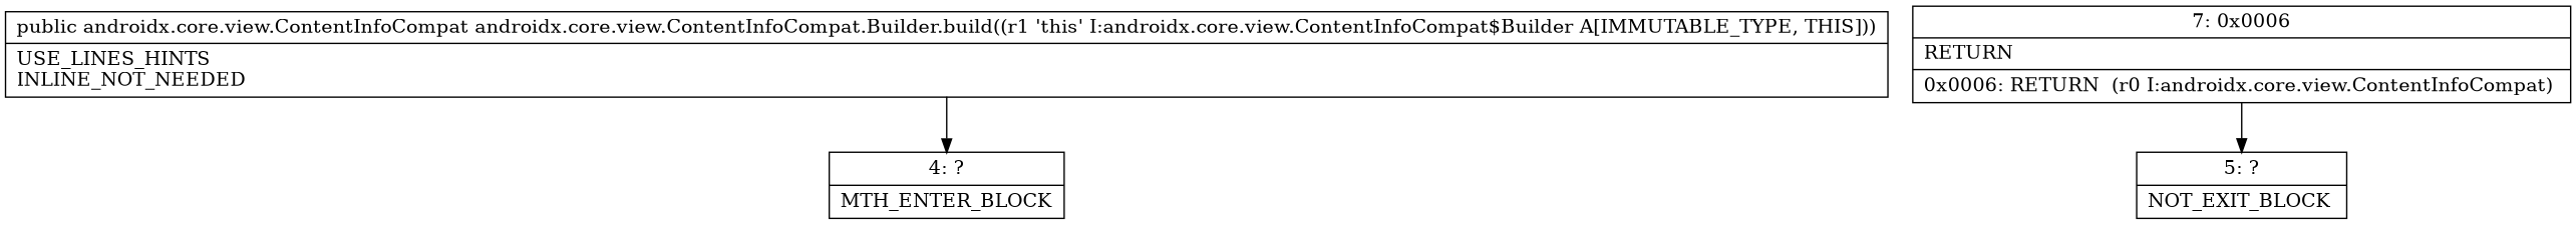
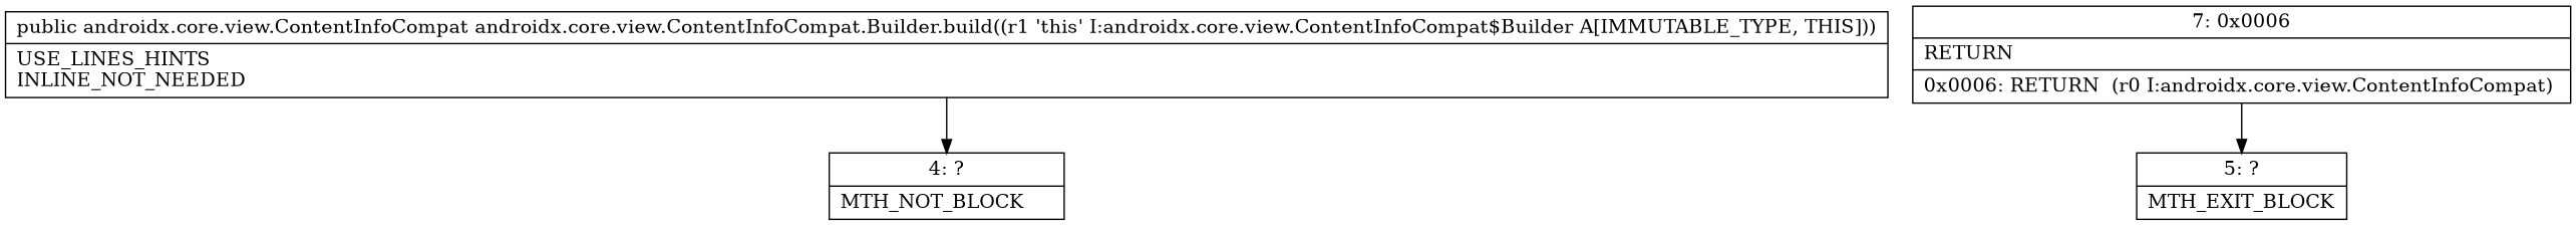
  digraph {
    node [shape=record]
-   n1 [label="{4\:\ ?|MTH_ENTER_BLOCK\l}"]
+   n1 [label="{4\:\ ?|MTH_NOT_BLOCK\l}"]
    n2 [label="{7\:\ 0x0006|RETURN\l|0x0006: RETURN  (r0 I:androidx.core.view.ContentInfoCompat) \l}"]
-   n3 [label="{5\:\ ?|NOT_EXIT_BLOCK\l}"]
+   n3 [label="{5\:\ ?|MTH_EXIT_BLOCK\l}"]
    n4 [label="{public androidx.core.view.ContentInfoCompat androidx.core.view.ContentInfoCompat.Builder.build((r1 'this' I:androidx.core.view.ContentInfoCompat$Builder A[IMMUTABLE_TYPE, THIS]))  | USE_LINES_HINTS\lINLINE_NOT_NEEDED\l}"]
    n2 -> n3
    n4 -> n1
  }
